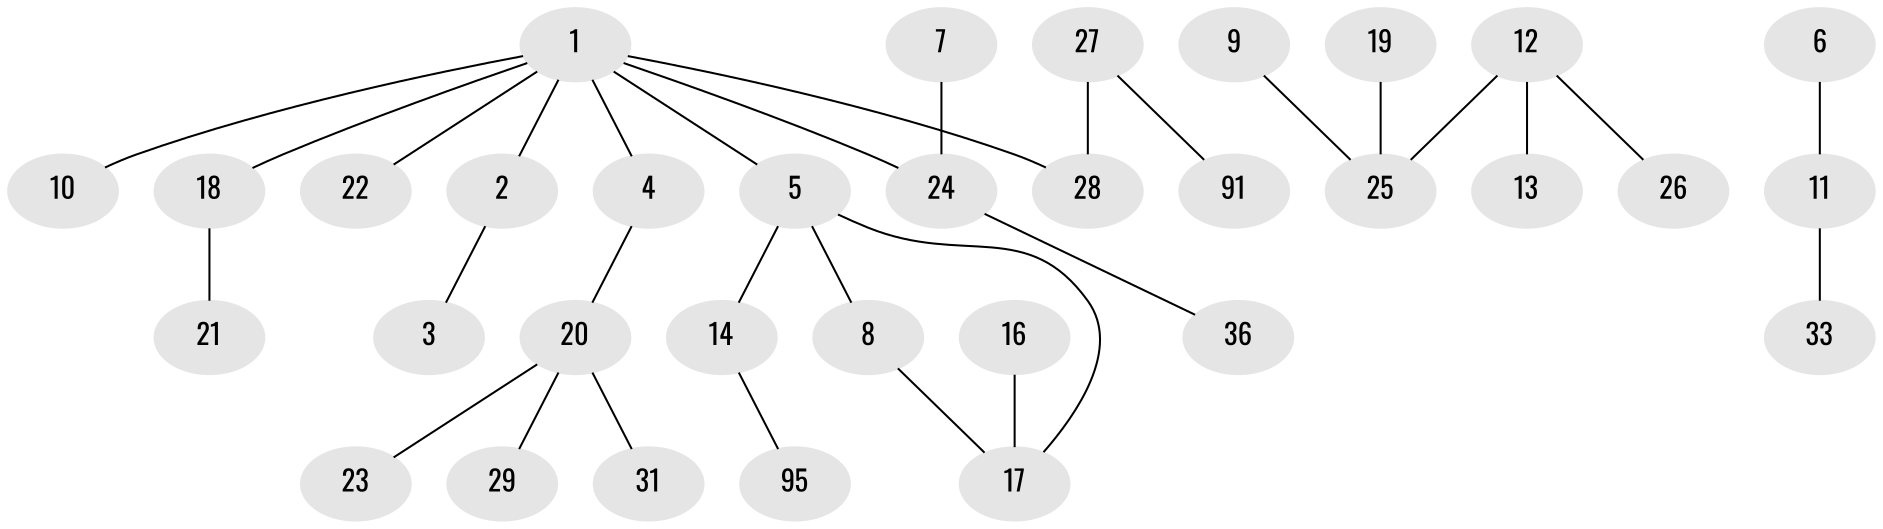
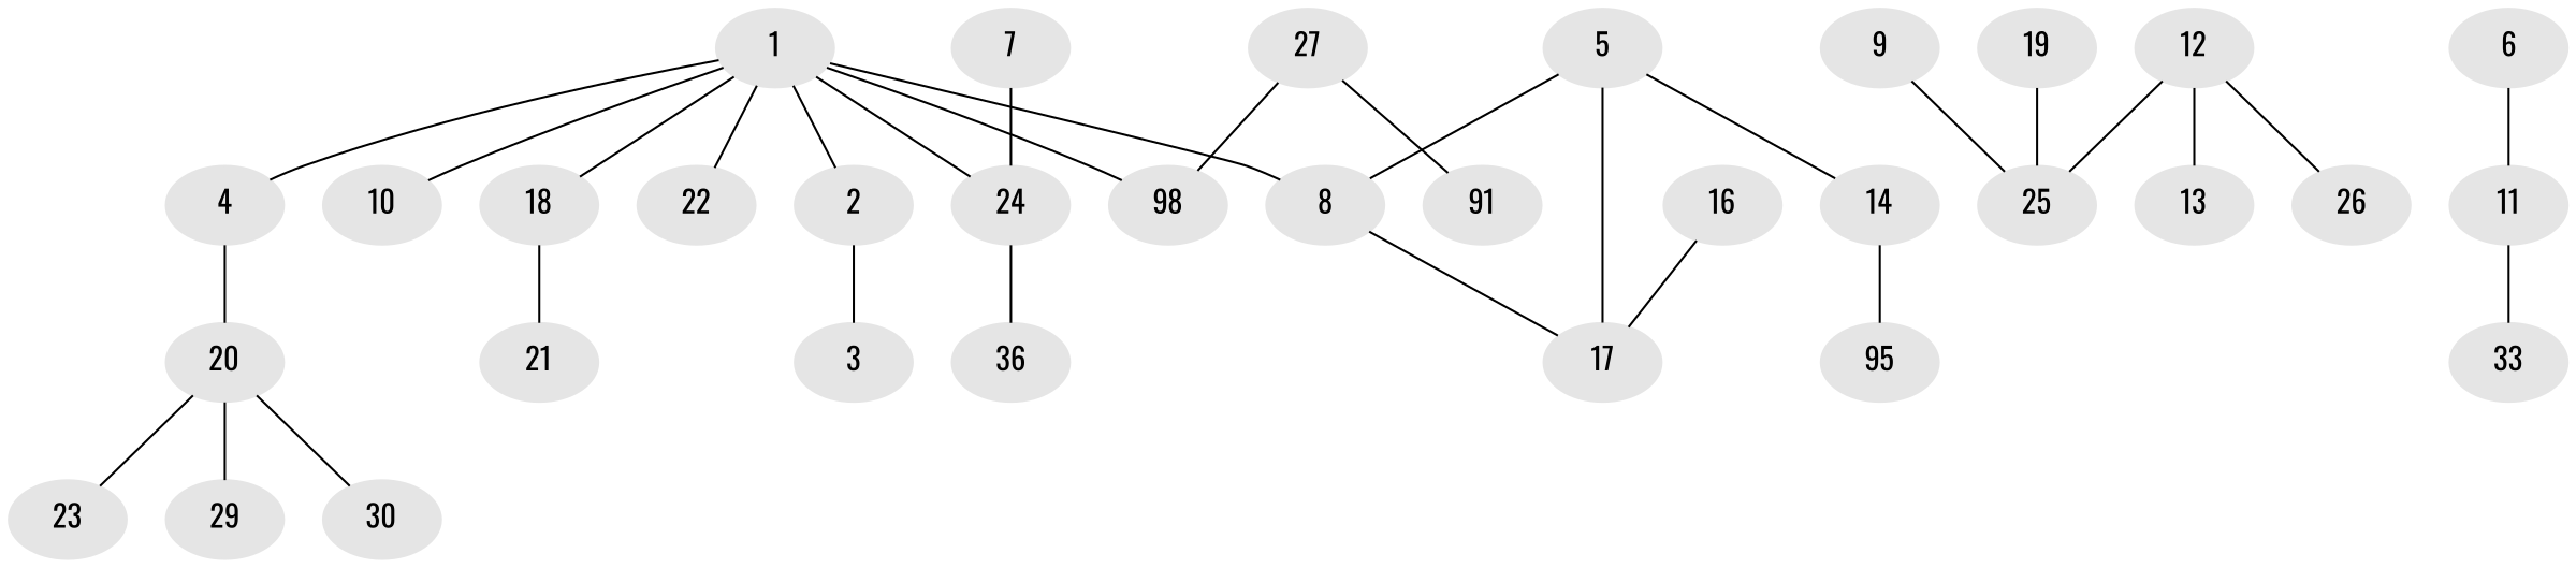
  graph {
    fontname=Oswald
    node [color=gray90 fontname=Oswald style=filled]
    edge [fontname=Oswald weight=1.0]
    1
    2
    4
    5
    10
    18
    22
    24
-   28
+   28 [label=98]
    3
    20
    14
    17
    8
    21
    n16 [label=36]
    12
    25
    13
    26
    23
    29
-   30 [label=31]
+   30
    6
    11
    n26 [label=95]
    33
    7
    9
    16
    19
    27
    n33 [label=91]
    1 -- 2
    1 -- 4
-   1 -- 5
+   1 -- 8
    1 -- 10
    1 -- 18
    1 -- 22
    1 -- 24
    1 -- 28
    2 -- 3
    4 -- 20
    5 -- 14
    5 -- 17
    5 -- 8
    18 -- 21
    24 -- n16
    20 -- 23
    20 -- 29
    20 -- 30
    14 -- n26
    8 -- 17
    12 -- 25
    12 -- 13
    12 -- 26
    6 -- 11
    11 -- 33
    7 -- 24
    9 -- 25
    16 -- 17
    19 -- 25
    27 -- 28
    27 -- n33
  }
